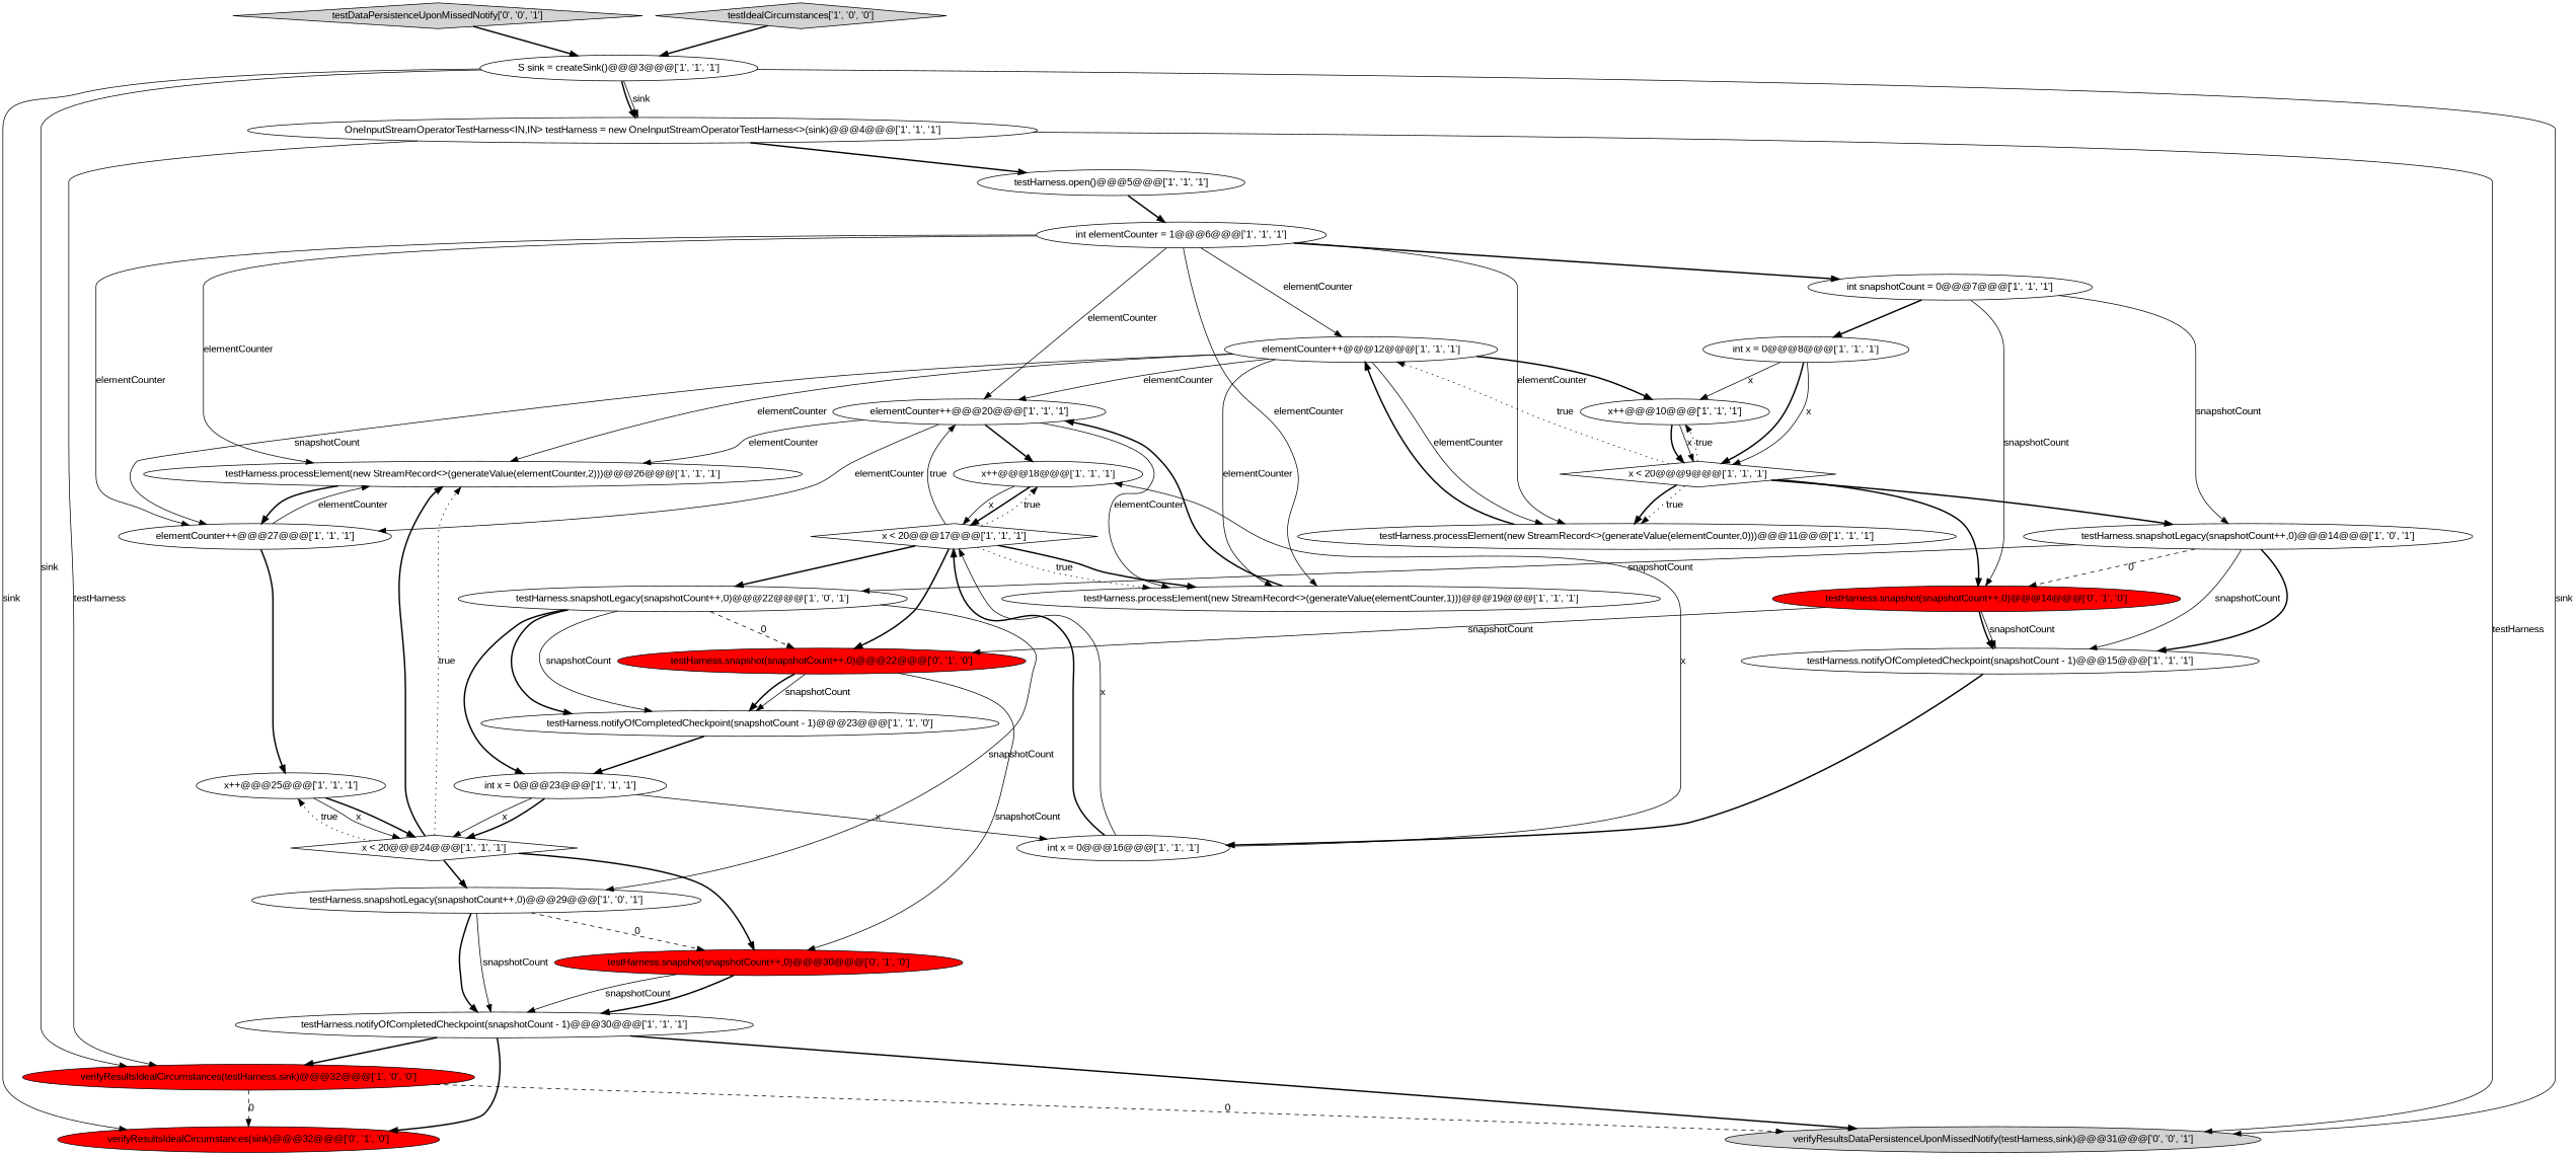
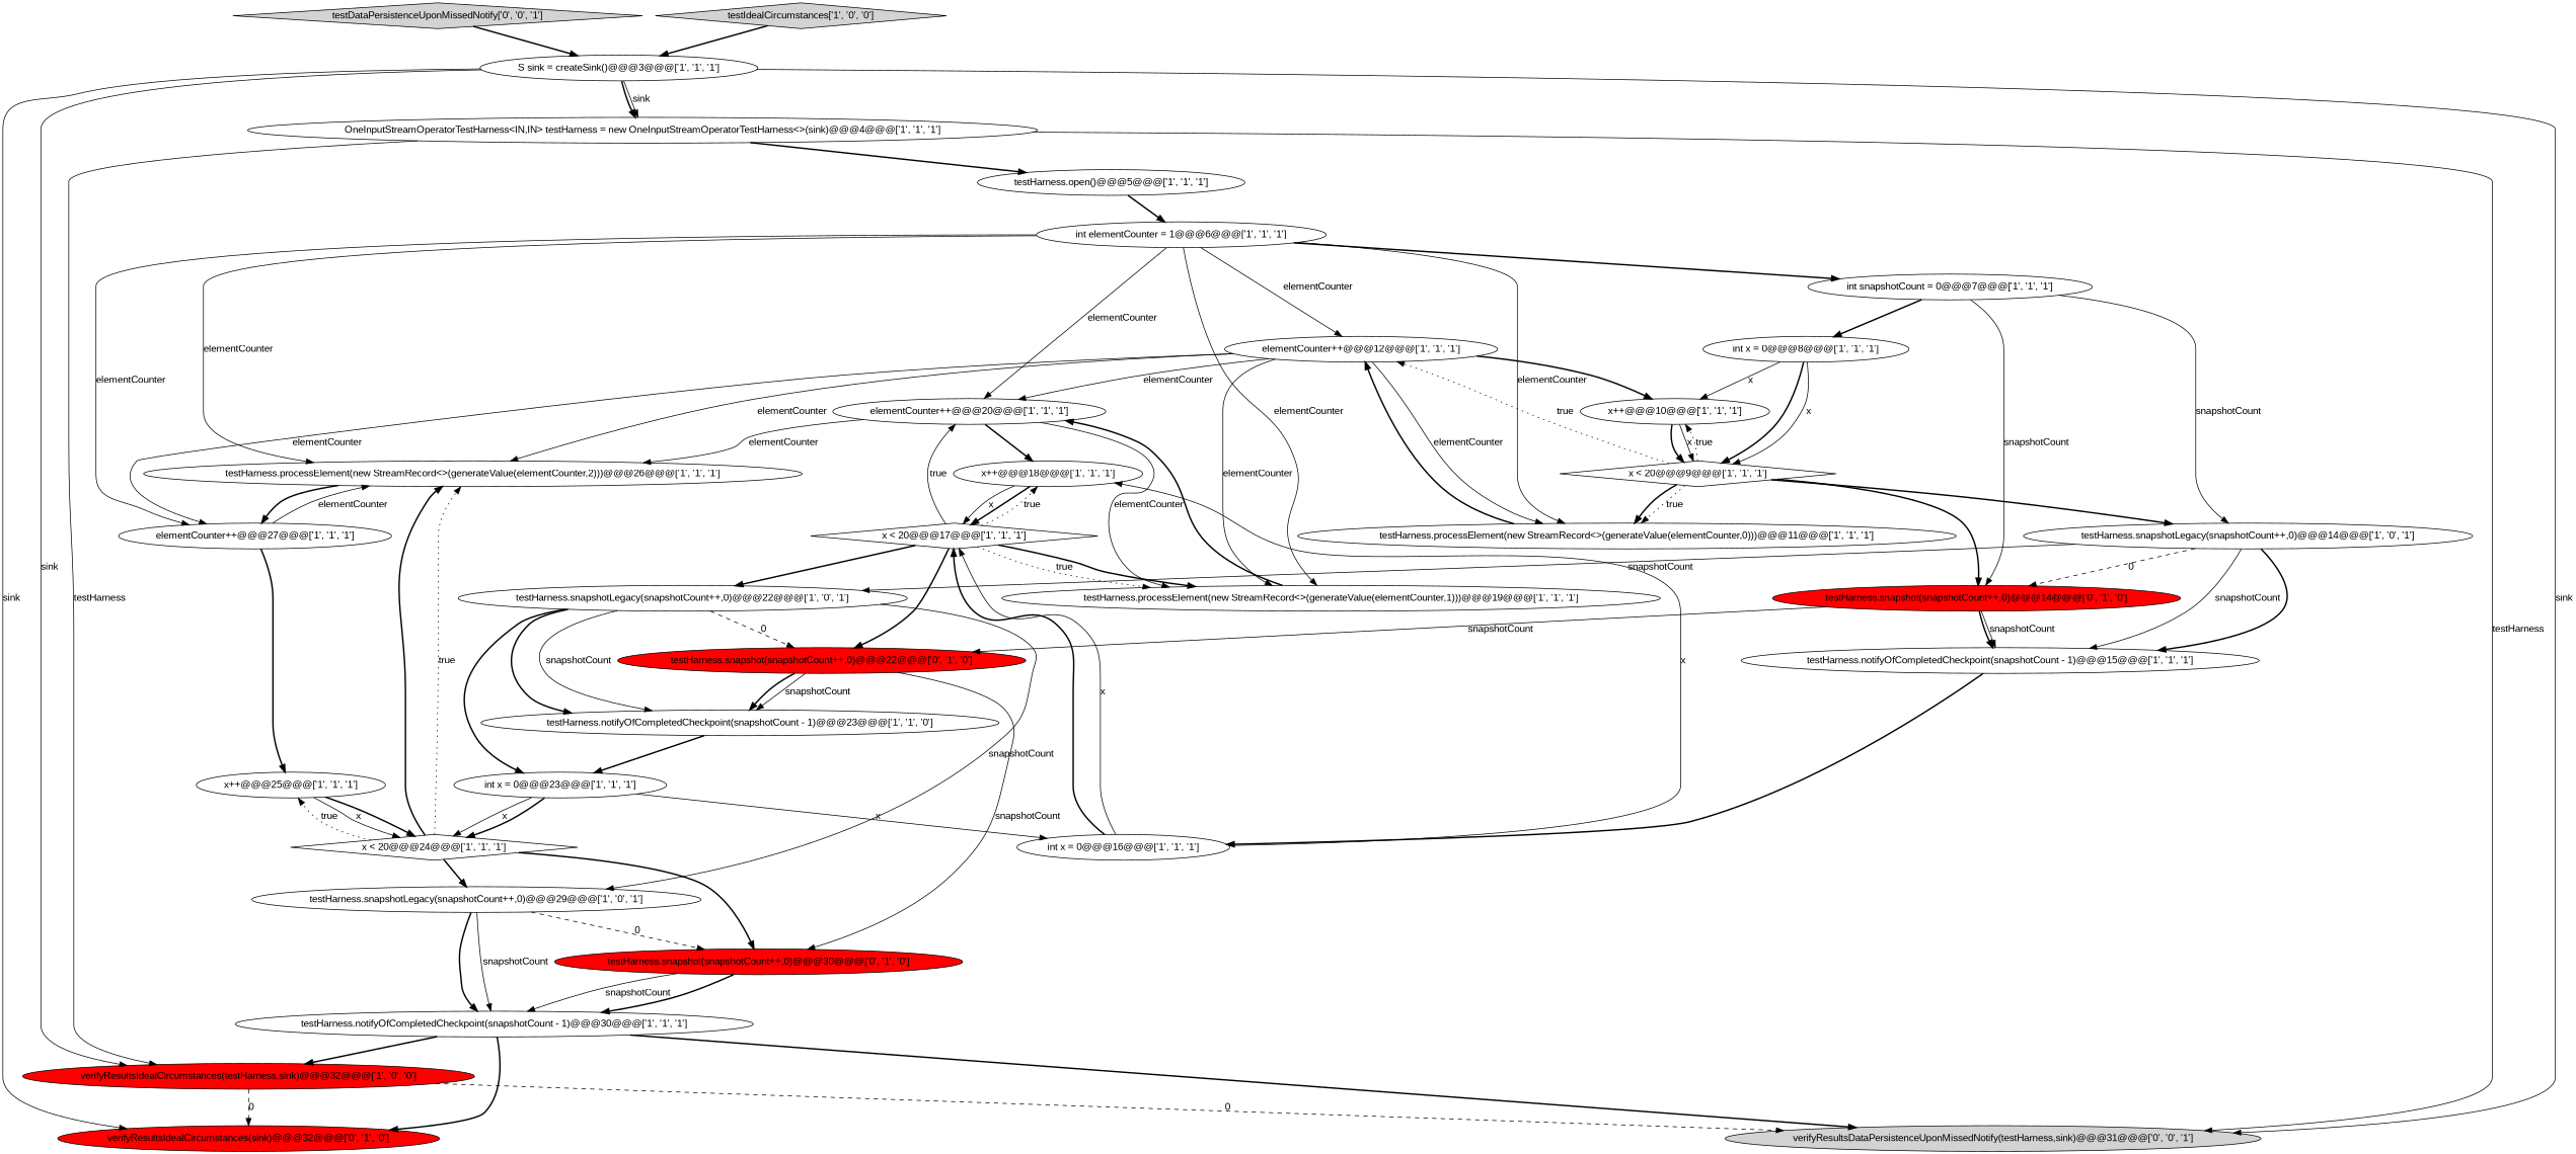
  digraph {
    fontname="Liberation Sans"
    node [fillcolor=white fontname="Liberation Sans" shape=ellipse style=filled]
    edge [fontname="Liberation Sans" style=solid]
    n1 [label="S sink = createSink()@@@3@@@['1', '1', '1']"]
    n2 [fillcolor=red label="verifyResultsIdealCircumstances(testHarness,sink)@@@32@@@['1', '0', '0']"]
    n3 [fillcolor=red label="verifyResultsIdealCircumstances(sink)@@@32@@@['0', '1', '0']"]
    n4 [label="OneInputStreamOperatorTestHarness<IN,IN> testHarness = new OneInputStreamOperatorTestHarness<>(sink)@@@4@@@['1', '1', '1']"]
    n5 [fillcolor=lightgray label="verifyResultsDataPersistenceUponMissedNotify(testHarness,sink)@@@31@@@['0', '0', '1']"]
    n6 [label="testHarness.open()@@@5@@@['1', '1', '1']"]
    n7 [label="testHarness.notifyOfCompletedCheckpoint(snapshotCount - 1)@@@23@@@['1', '1', '0']"]
    n8 [label="int x = 0@@@23@@@['1', '1', '1']"]
    n9 [label="x < 20@@@24@@@['1', '1', '1']" shape=diamond]
    n10 [label="int x = 0@@@16@@@['1', '1', '1']"]
    n11 [label="int elementCounter = 1@@@6@@@['1', '1', '1']"]
    n12 [label="elementCounter++@@@12@@@['1', '1', '1']"]
    n13 [label="elementCounter++@@@20@@@['1', '1', '1']"]
    n14 [label="testHarness.processElement(new StreamRecord<>(generateValue(elementCounter,1)))@@@19@@@['1', '1', '1']"]
    n15 [label="testHarness.processElement(new StreamRecord<>(generateValue(elementCounter,0)))@@@11@@@['1', '1', '1']"]
    n16 [label="testHarness.processElement(new StreamRecord<>(generateValue(elementCounter,2)))@@@26@@@['1', '1', '1']"]
    n17 [label="elementCounter++@@@27@@@['1', '1', '1']"]
    n18 [label="int snapshotCount = 0@@@7@@@['1', '1', '1']"]
    n19 [label="x++@@@10@@@['1', '1', '1']"]
    n20 [label="x++@@@18@@@['1', '1', '1']"]
    n21 [label="x++@@@25@@@['1', '1', '1']"]
    n22 [label="testHarness.snapshotLegacy(snapshotCount++,0)@@@14@@@['1', '0', '1']"]
    n23 [fillcolor=red label="testHarness.snapshot(snapshotCount++,0)@@@14@@@['0', '1', '0']"]
    n24 [label="int x = 0@@@8@@@['1', '1', '1']"]
    n25 [fillcolor=red label="testHarness.snapshot(snapshotCount++,0)@@@30@@@['0', '1', '0']"]
    n26 [label="testHarness.snapshotLegacy(snapshotCount++,0)@@@29@@@['1', '0', '1']"]
    n27 [label="testHarness.notifyOfCompletedCheckpoint(snapshotCount - 1)@@@30@@@['1', '1', '1']"]
    n28 [fillcolor=lightgray label="testDataPersistenceUponMissedNotify['0', '0', '1']" shape=diamond]
    n29 [label="x < 20@@@9@@@['1', '1', '1']" shape=diamond]
    n30 [label="x < 20@@@17@@@['1', '1', '1']" shape=diamond]
    n31 [fillcolor=red label="testHarness.snapshot(snapshotCount++,0)@@@22@@@['0', '1', '0']"]
    n32 [label="testHarness.snapshotLegacy(snapshotCount++,0)@@@22@@@['1', '0', '1']"]
    n33 [label="testHarness.notifyOfCompletedCheckpoint(snapshotCount - 1)@@@15@@@['1', '1', '1']"]
    n34 [fillcolor=lightgray label="testIdealCircumstances['1', '0', '0']" shape=diamond]
    n1 -> n2 [label=sink]
    n1 -> n3 [label=sink]
    n1 -> n4 [label=sink]
    n1 -> n4 [style=bold]
    n1 -> n5 [label=sink]
    n2 -> n3 [label=0 style=dashed]
    n2 -> n5 [label=0 style=dashed]
    n4 -> n2 [label=testHarness]
    n4 -> n5 [label=testHarness]
    n4 -> n6 [style=bold]
    n6 -> n11 [style=bold]
    n7 -> n8 [style=bold]
    n8 -> n9 [label=x]
    n8 -> n9 [style=bold]
    n8 -> n10 [label=x]
    n9 -> n16 [style=bold]
    n9 -> n16 [label=true style=dotted]
    n9 -> n21 [label=true style=dotted]
    n9 -> n25 [style=bold]
    n9 -> n26 [style=bold]
    n10 -> n20 [label=x]
    n10 -> n30 [label=x]
    n10 -> n30 [style=bold]
    n11 -> n12 [label=elementCounter]
    n11 -> n13 [label=elementCounter]
    n11 -> n14 [label=elementCounter]
    n11 -> n15 [label=elementCounter]
    n11 -> n16 [label=elementCounter]
    n11 -> n17 [label=elementCounter]
    n11 -> n18 [style=bold]
    n12 -> n13 [label=elementCounter]
    n12 -> n14 [label=elementCounter]
    n12 -> n15 [label=elementCounter]
    n12 -> n16 [label=elementCounter]
-   n12 -> n17 [label=snapshotCount]
+   n12 -> n17 [label=elementCounter]
    n12 -> n19 [style=bold]
    n13 -> n14 [label=elementCounter]
    n13 -> n16 [label=elementCounter]
-   n13 -> n17 [label=elementCounter]
    n13 -> n20 [style=bold]
    n14 -> n13 [style=bold]
    n15 -> n12 [style=bold]
    n16 -> n17 [style=bold]
    n17 -> n16 [label=elementCounter]
    n17 -> n21 [style=bold]
    n18 -> n22 [label=snapshotCount]
    n18 -> n23 [label=snapshotCount]
    n18 -> n24 [style=bold]
    n19 -> n29 [style=bold]
    n19 -> n29 [label=x]
    n20 -> n30 [label=x]
    n20 -> n30 [style=bold]
    n21 -> n9 [style=bold]
    n21 -> n9 [label=x]
    n22 -> n23 [label=0 style=dashed]
    n22 -> n32 [label=snapshotCount]
    n22 -> n33 [label=snapshotCount]
    n22 -> n33 [style=bold]
    n23 -> n31 [label=snapshotCount]
    n23 -> n33 [label=snapshotCount]
    n23 -> n33 [style=bold]
    n24 -> n19 [label=x]
    n24 -> n29 [style=bold]
    n24 -> n29 [label=x]
    n25 -> n27 [label=snapshotCount]
    n25 -> n27 [style=bold]
    n26 -> n25 [label=0 style=dashed]
    n26 -> n27 [style=bold]
    n26 -> n27 [label=snapshotCount]
    n27 -> n2 [style=bold]
    n27 -> n3 [style=bold]
    n27 -> n5 [style=bold]
    n28 -> n1 [style=bold]
    n29 -> n12 [label=true style=dotted]
    n29 -> n15 [label=true style=dotted]
    n29 -> n15 [style=bold]
    n29 -> n19 [label=true style=dotted]
    n29 -> n22 [style=bold]
    n29 -> n23 [style=bold]
    n30 -> n13 [label=true]
    n30 -> n14 [label=true style=dotted]
    n30 -> n14 [style=bold]
    n30 -> n20 [label=true style=dotted]
    n30 -> n31 [style=bold]
    n30 -> n32 [style=bold]
    n31 -> n7 [label=snapshotCount]
    n31 -> n7 [style=bold]
    n31 -> n25 [label=snapshotCount]
    n32 -> n7 [style=bold]
    n32 -> n7 [label=snapshotCount]
    n32 -> n8 [style=bold]
    n32 -> n26 [label=snapshotCount]
    n32 -> n31 [label=0 style=dashed]
    n33 -> n10 [style=bold]
    n34 -> n1 [style=bold]
  }
